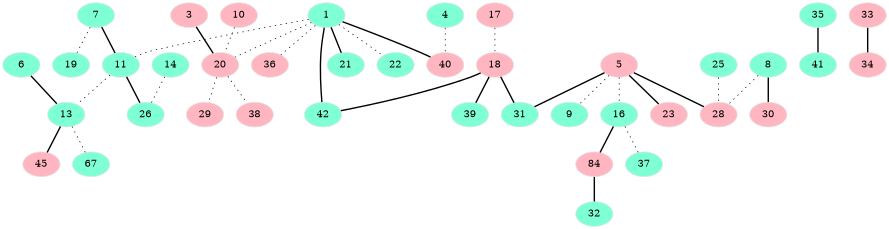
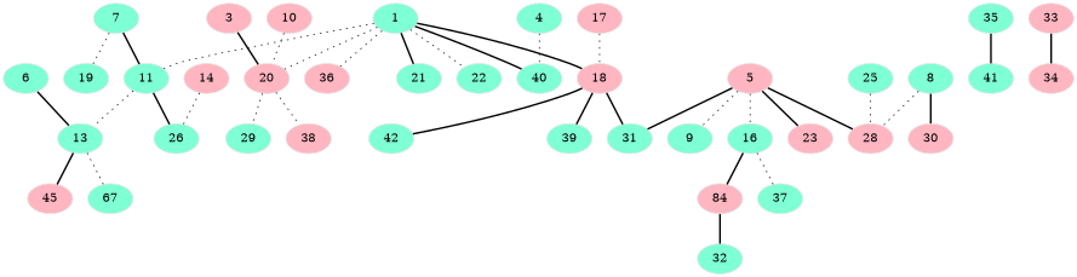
  graph {
    node [color=gray90 fillcolor=aquamarine style=filled]
    edge [style=bold weight=1.0]
    1
    11
    20 [fillcolor=lightpink]
    21
    22
    36 [fillcolor=lightpink]
-   40 [fillcolor=lightpink]
+   40
    42
    13
    26
-   29 [fillcolor=lightpink]
+   29
    38 [fillcolor=lightpink]
    35
    41
    3 [fillcolor=lightpink]
    4
    5 [fillcolor=lightpink]
    9
    16
    23 [fillcolor=lightpink]
    28 [fillcolor=lightpink]
    31
    n23 [fillcolor=lightpink label=84]
    37
    6
    n26 [fillcolor=lightpink label=45]
    n27 [label=67]
    7
    19
    8
    30 [fillcolor=lightpink]
    10 [fillcolor=lightpink]
    33 [fillcolor=lightpink]
    34 [fillcolor=lightpink]
-   14
+   14 [fillcolor=lightpink]
    32
    17 [fillcolor=lightpink]
    18 [fillcolor=lightpink]
    39
    25
    1 -- 11 [style=dotted]
    1 -- 20 [style=dotted]
    1 -- 21
    1 -- 22 [style=dotted]
    1 -- 36 [style=dotted]
    1 -- 40
-   1 -- 42
+   1 -- 18
    11 -- 13 [style=dotted]
    11 -- 26
    20 -- 29 [style=dotted]
    20 -- 38 [style=dotted]
    13 -- n26
    13 -- n27 [style=dotted]
    35 -- 41
    3 -- 20
    4 -- 40 [style=dotted]
    5 -- 9 [style=dotted]
    5 -- 16 [style=dotted]
    5 -- 23
    5 -- 28
    5 -- 31
    16 -- n23
    16 -- 37 [style=dotted]
    n23 -- 32
    6 -- 13
    7 -- 11
    7 -- 19 [style=dotted]
    8 -- 28 [style=dotted]
    8 -- 30
    10 -- 20 [style=dotted]
    33 -- 34
    14 -- 26 [style=dotted]
    17 -- 18 [style=dotted]
    18 -- 42
    18 -- 31
    18 -- 39
    25 -- 28 [style=dotted]
  }
